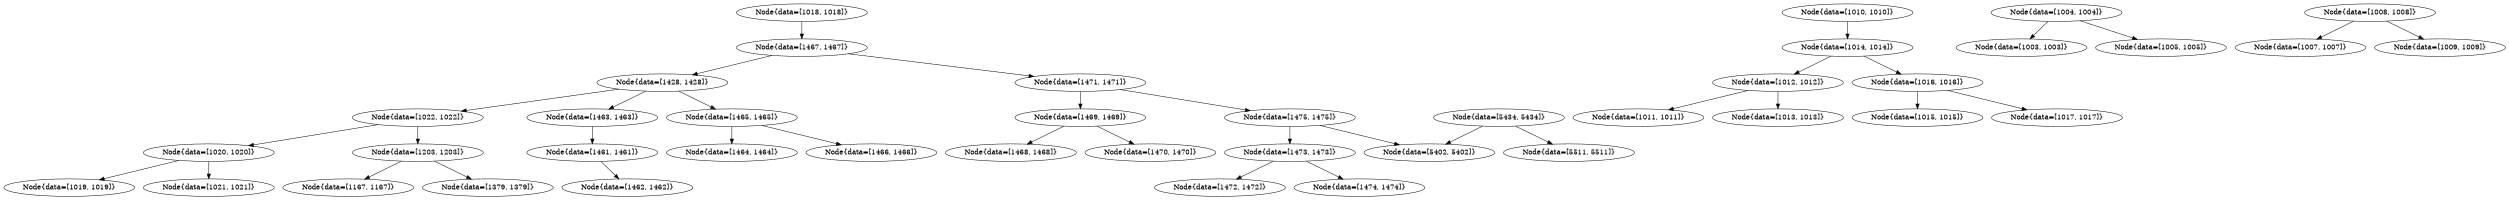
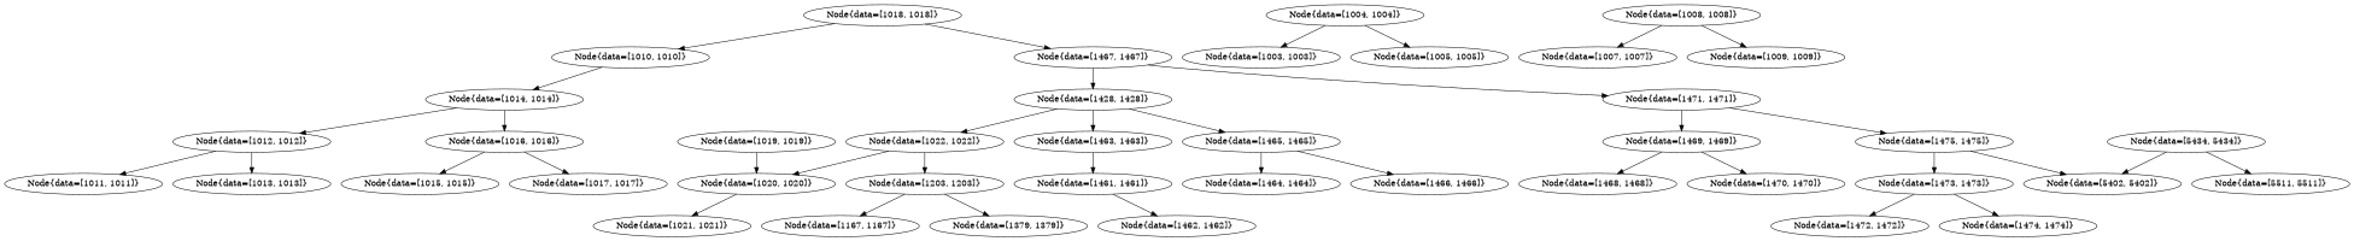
  digraph {
    n1 [label="Node{data=[1018, 1018]}"]
    n2 [label="Node{data=[1010, 1010]}"]
    n3 [label="Node{data=[1467, 1467]}"]
    n4 [label="Node{data=[1014, 1014]}"]
    n5 [label="Node{data=[1428, 1428]}"]
    n6 [label="Node{data=[1471, 1471]}"]
    n7 [label="Node{data=[1012, 1012]}"]
    n8 [label="Node{data=[1016, 1016]}"]
    n9 [label="Node{data=[1004, 1004]}"]
    n10 [label="Node{data=[1003, 1003]}"]
    n11 [label="Node{data=[1005, 1005]}"]
    n12 [label="Node{data=[1008, 1008]}"]
    n13 [label="Node{data=[1007, 1007]}"]
    n14 [label="Node{data=[1009, 1009]}"]
    n15 [label="Node{data=[1011, 1011]}"]
    n16 [label="Node{data=[1013, 1013]}"]
    n17 [label="Node{data=[1015, 1015]}"]
    n18 [label="Node{data=[1017, 1017]}"]
    n19 [label="Node{data=[1022, 1022]}"]
    n20 [label="Node{data=[1463, 1463]}"]
    n21 [label="Node{data=[1465, 1465]}"]
    n22 [label="Node{data=[1469, 1469]}"]
    n23 [label="Node{data=[1475, 1475]}"]
    n24 [label="Node{data=[1020, 1020]}"]
    n25 [label="Node{data=[1203, 1203]}"]
    n26 [label="Node{data=[1461, 1461]}"]
    n27 [label="Node{data=[1019, 1019]}"]
    n28 [label="Node{data=[1021, 1021]}"]
    n29 [label="Node{data=[1167, 1167]}"]
    n30 [label="Node{data=[1379, 1379]}"]
    n31 [label="Node{data=[1462, 1462]}"]
    n32 [label="Node{data=[1464, 1464]}"]
    n33 [label="Node{data=[1466, 1466]}"]
    n34 [label="Node{data=[1468, 1468]}"]
    n35 [label="Node{data=[1470, 1470]}"]
    n36 [label="Node{data=[1473, 1473]}"]
    n37 [label="Node{data=[5402, 5402]}"]
    n38 [label="Node{data=[1472, 1472]}"]
    n39 [label="Node{data=[1474, 1474]}"]
    n40 [label="Node{data=[5434, 5434]}"]
    n41 [label="Node{data=[5511, 5511]}"]
+   n1 -> n2
    n1 -> n3
    n2 -> n4
    n3 -> n5
    n3 -> n6
    n4 -> n7
    n4 -> n8
    n5 -> n19
    n5 -> n20
    n5 -> n21
    n6 -> n22
    n6 -> n23
    n7 -> n15
    n7 -> n16
    n8 -> n17
    n8 -> n18
    n9 -> n10
    n9 -> n11
    n12 -> n13
    n12 -> n14
    n19 -> n24
    n19 -> n25
    n20 -> n26
    n21 -> n32
    n21 -> n33
    n22 -> n34
    n22 -> n35
    n23 -> n36
    n23 -> n37
-   n24 -> n27
+   n27 -> n24
    n24 -> n28
    n25 -> n29
    n25 -> n30
    n26 -> n31
    n36 -> n38
    n36 -> n39
    n40 -> n37
    n40 -> n41
  }
